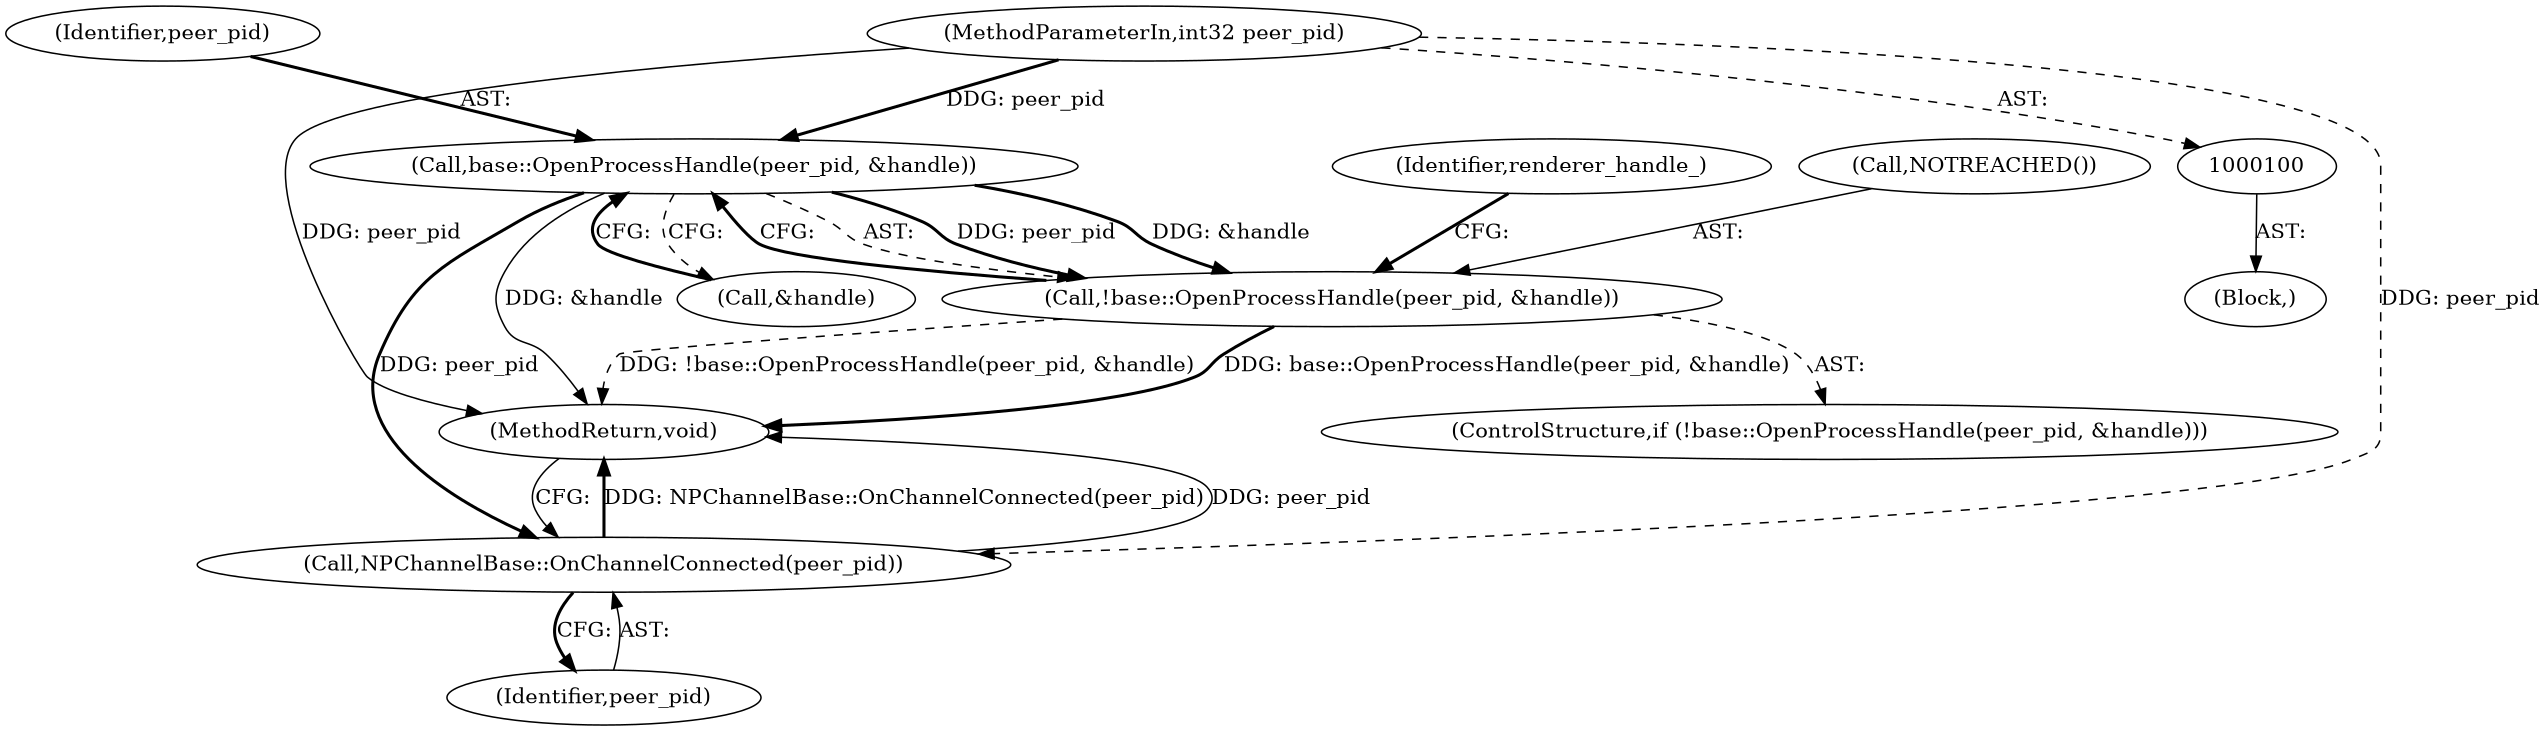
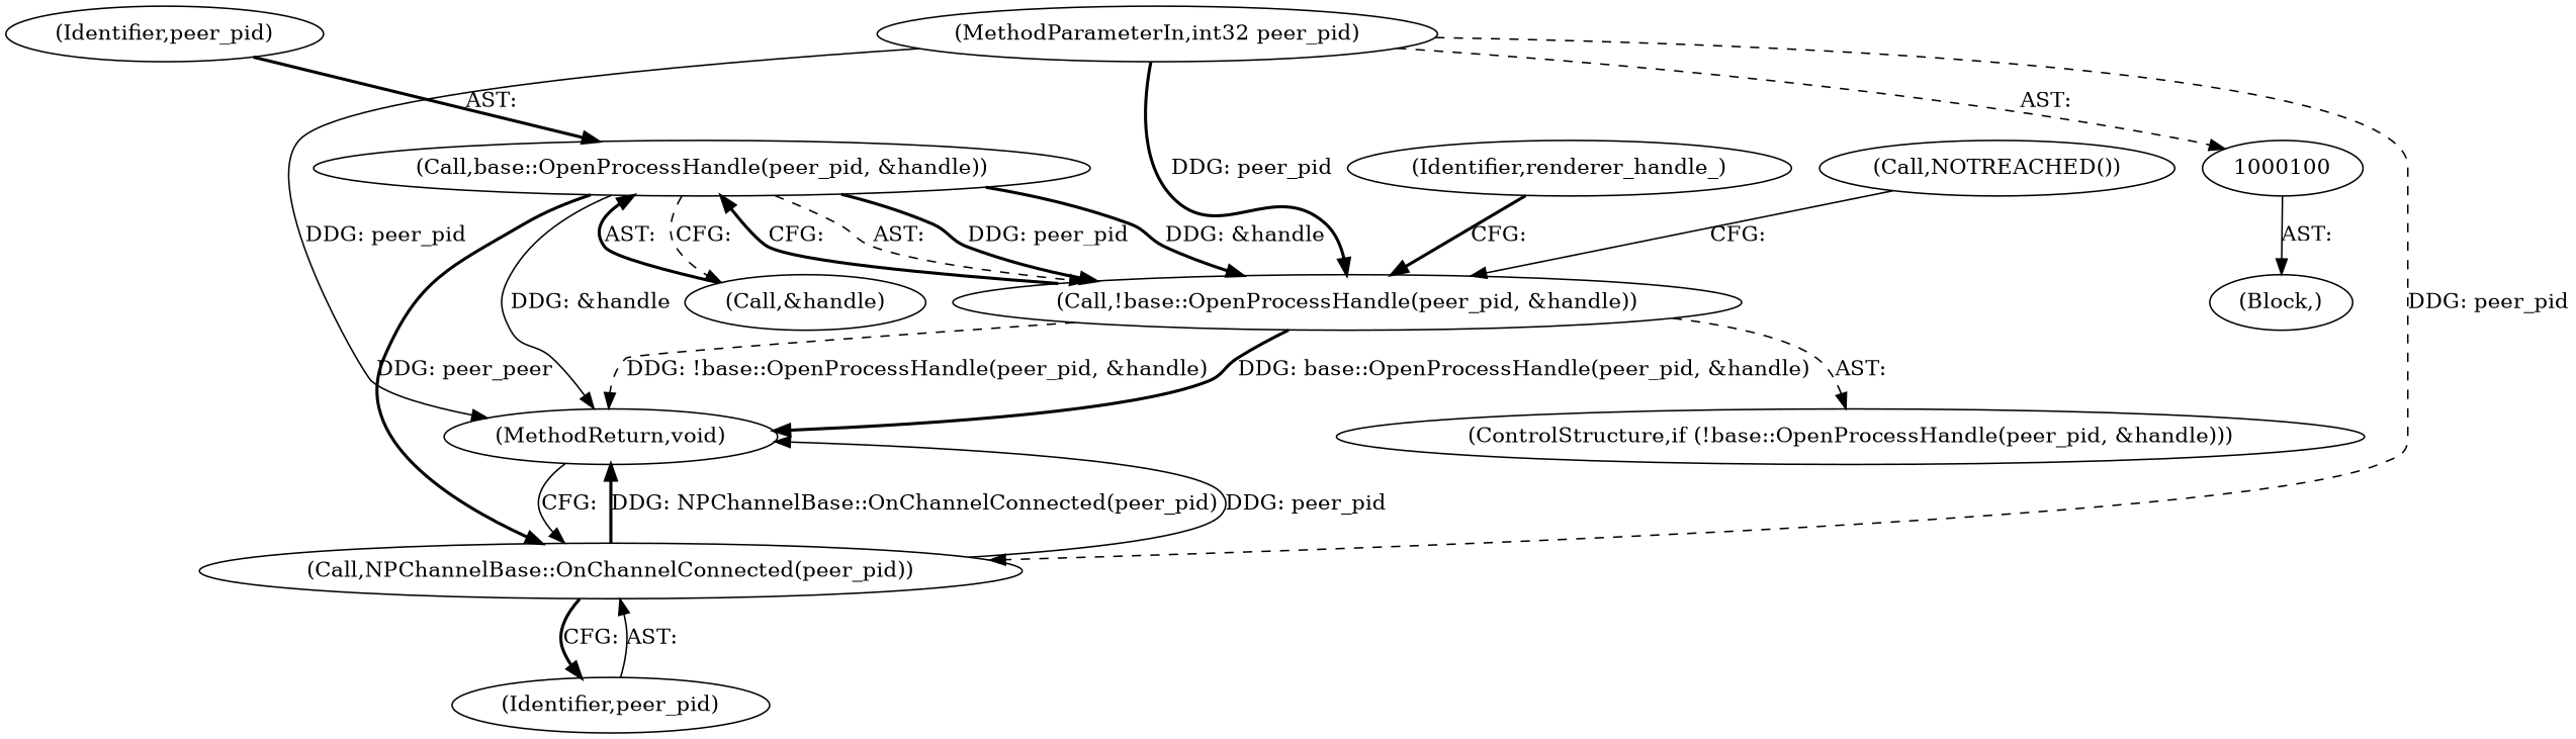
  digraph {
    edge [style=bold]
    n1 [label="(Call,base::OpenProcessHandle(peer_pid, &handle))"]
    n2 [label="(Call,!base::OpenProcessHandle(peer_pid, &handle))"]
    n3 [label="(Call,NPChannelBase::OnChannelConnected(peer_pid))"]
    n4 [label="(MethodReturn,void)"]
    n5 [label="(Call,&handle)"]
    n6 [label="(ControlStructure,if (!base::OpenProcessHandle(peer_pid, &handle)))"]
    n7 [label="(Identifier,peer_pid)"]
    n8 [label="(MethodParameterIn,int32 peer_pid)"]
    1000100
    n10 [label="(Block,)"]
    n11 [label="(Call,NOTREACHED())"]
    n12 [label="(Identifier,peer_pid)"]
    n13 [label="(Identifier,renderer_handle_)"]
    n1 -> n2 [label="AST: " style=dashed]
    n1 -> n2 [label="DDG: peer_pid"]
    n1 -> n2 [label="DDG: &handle"]
-   n1 -> n3 [label="DDG: peer_pid"]
+   n1 -> n3 [label="DDG: peer_peer"]
    n1 -> n4 [label="DDG: &handle" style=solid]
    n1 -> n5 [label="CFG: " style=dashed]
    n2 -> n1 [label="CFG: "]
    n2 -> n4 [label="DDG: !base::OpenProcessHandle(peer_pid, &handle)" style=dashed]
    n2 -> n4 [label="DDG: base::OpenProcessHandle(peer_pid, &handle)"]
    n2 -> n6 [label="AST: " style=dashed]
    n3 -> n4 [label="DDG: NPChannelBase::OnChannelConnected(peer_pid)"]
    n3 -> n4 [label="DDG: peer_pid" style=solid]
    n3 -> n7 [label="CFG: "]
    n4 -> n3 [label="CFG: " style=solid]
-   n5 -> n1 [label="CFG: "]
+   n5 -> n1 [label="AST: "]
    n7 -> n3 [label="AST: " style=solid]
-   n8 -> n1 [label="DDG: peer_pid"]
+   n8 -> n2 [label="DDG: peer_pid"]
    n8 -> n3 [label="DDG: peer_pid" style=dashed]
    n8 -> n4 [label="DDG: peer_pid" style=solid]
    n8 -> 1000100 [label="AST: " style=dashed]
    1000100 -> n10 [label="AST: " style=solid]
-   n11 -> n2 [label="AST: " style=solid]
+   n11 -> n2 [label="CFG: " style=solid]
    n12 -> n1 [label="AST: "]
    n13 -> n2 [label="CFG: "]
  }
